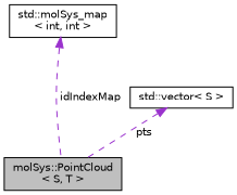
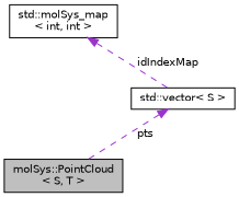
  digraph {
    node [color=black fillcolor=white fontname=Helvetica fontsize=10 shape=record style=filled]
    edge [color=darkorchid3 dir=back fontname=Helvetica fontsize=10 labelfontname=Helvetica labelfontsize=10 style=dashed]
    n1 [fillcolor=grey75 fontcolor=black height=0.2 label="molSys::PointCloud\l\< S, T \>" width=0.4]
    n2 [height=0.2 label="std::molSys_map\l\< int, int \>" width=0.4]
    n3 [height=0.2 label="std::vector\< S \>" width=0.4]
-   n2 -> n1 [label=" idIndexMap"]
+   n2 -> n3 [label=" idIndexMap"]
    n3 -> n1 [label=" pts"]
  }
